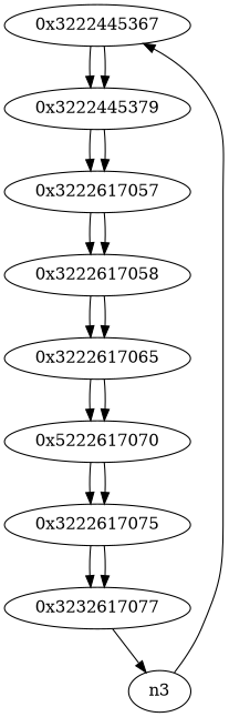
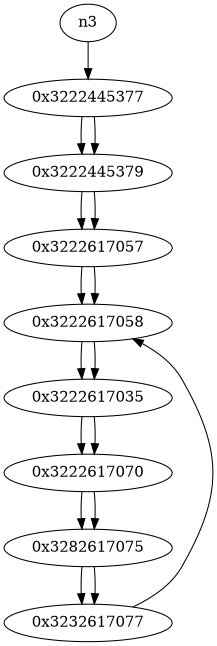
  digraph {
-   n1 [label="0x3222445367"]
+   n1 [label="0x3222445377"]
    n2 [label="0x3222445379"]
    n3 [label="0x3222617057"]
    n4 [label="0x3222617058"]
-   n5 [label="0x3222617065"]
-   n6 [label="0x5222617070"]
-   n7 [label="0x3222617075"]
+   n5 [label="0x3222617035"]
+   n6 [label="0x3222617070"]
+   n7 [label="0x3282617075"]
    n8 [label="0x3232617077"]
    n9 [label=n3]
    n1 -> n2
    n1 -> n2
    n2 -> n3
    n2 -> n3
    n3 -> n4
    n3 -> n4
    n4 -> n5
    n4 -> n5
    n5 -> n6
    n5 -> n6
    n6 -> n7
    n6 -> n7
    n7 -> n8
    n7 -> n8
-   n8 -> n9
+   n8 -> n4
    n9 -> n1
  }
